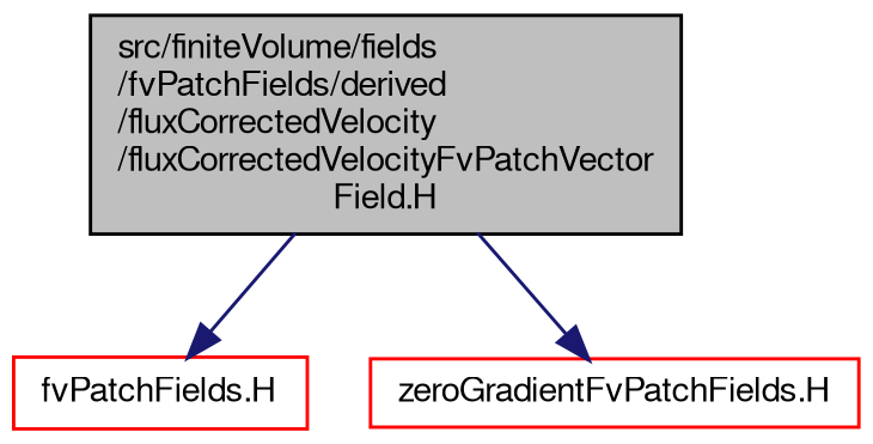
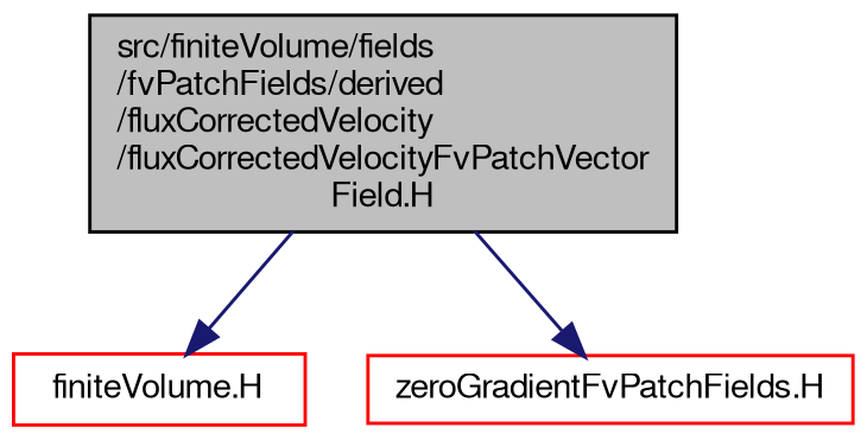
  digraph {
    node [color=red fontname=FreeSans fontsize=10 shape=record]
    edge [color=midnightblue fontname=FreeSans fontsize=10 labelfontname=FreeSans labelfontsize=10 style=solid]
    n1 [color=black fillcolor=grey75 fontcolor=black height=0.2 label="src/finiteVolume/fields\l/fvPatchFields/derived\l/fluxCorrectedVelocity\l/fluxCorrectedVelocityFvPatchVector\lField.H" style=filled width=0.4]
-   n2 [height=0.2 label="fvPatchFields.H" width=0.4]
+   n2 [height=0.2 label="finiteVolume.H" width=0.4]
    n3 [height=0.2 label="zeroGradientFvPatchFields.H" width=0.4]
    n1 -> n2
    n1 -> n3
  }
